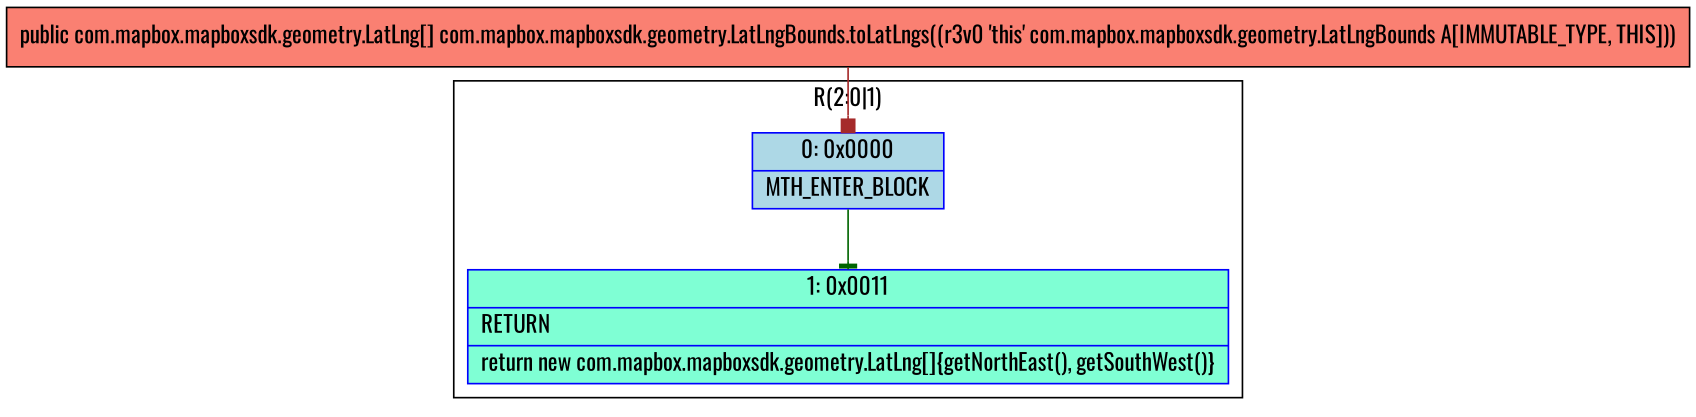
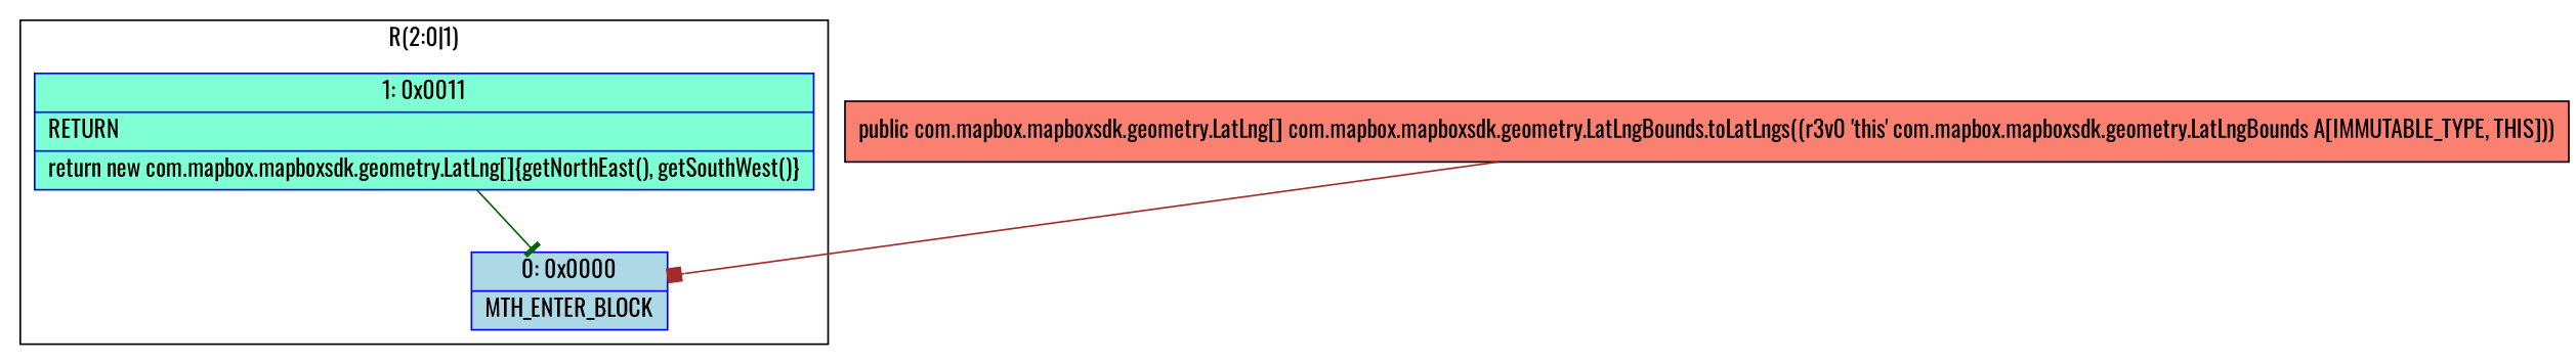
  digraph {
    fontname=Oswald
    node [color=blue shape=record style=filled fontname=Oswald]
    edge [fontname=Oswald]
    n1 [label="{0\:\ 0x0000|MTH_ENTER_BLOCK\l}" fillcolor=lightblue]
    n2 [label="{1\:\ 0x0011|RETURN\l|return new com.mapbox.mapboxsdk.geometry.LatLng[]\{getNorthEast(), getSouthWest()\}\l}" fillcolor=aquamarine]
    n3 [label="{public com.mapbox.mapboxsdk.geometry.LatLng[] com.mapbox.mapboxsdk.geometry.LatLngBounds.toLatLngs((r3v0 'this' com.mapbox.mapboxsdk.geometry.LatLngBounds A[IMMUTABLE_TYPE, THIS])) }" fillcolor=salmon color=""]
    subgraph cluster_1 {
      label="R(2:0|1)"
      n1
      n2
    }
-   n1 -> n2 [color=darkgreen arrowhead=tee]
+   n2 -> n1 [color=darkgreen arrowhead=tee]
    n3 -> n1 [color=brown arrowhead=box]
  }
